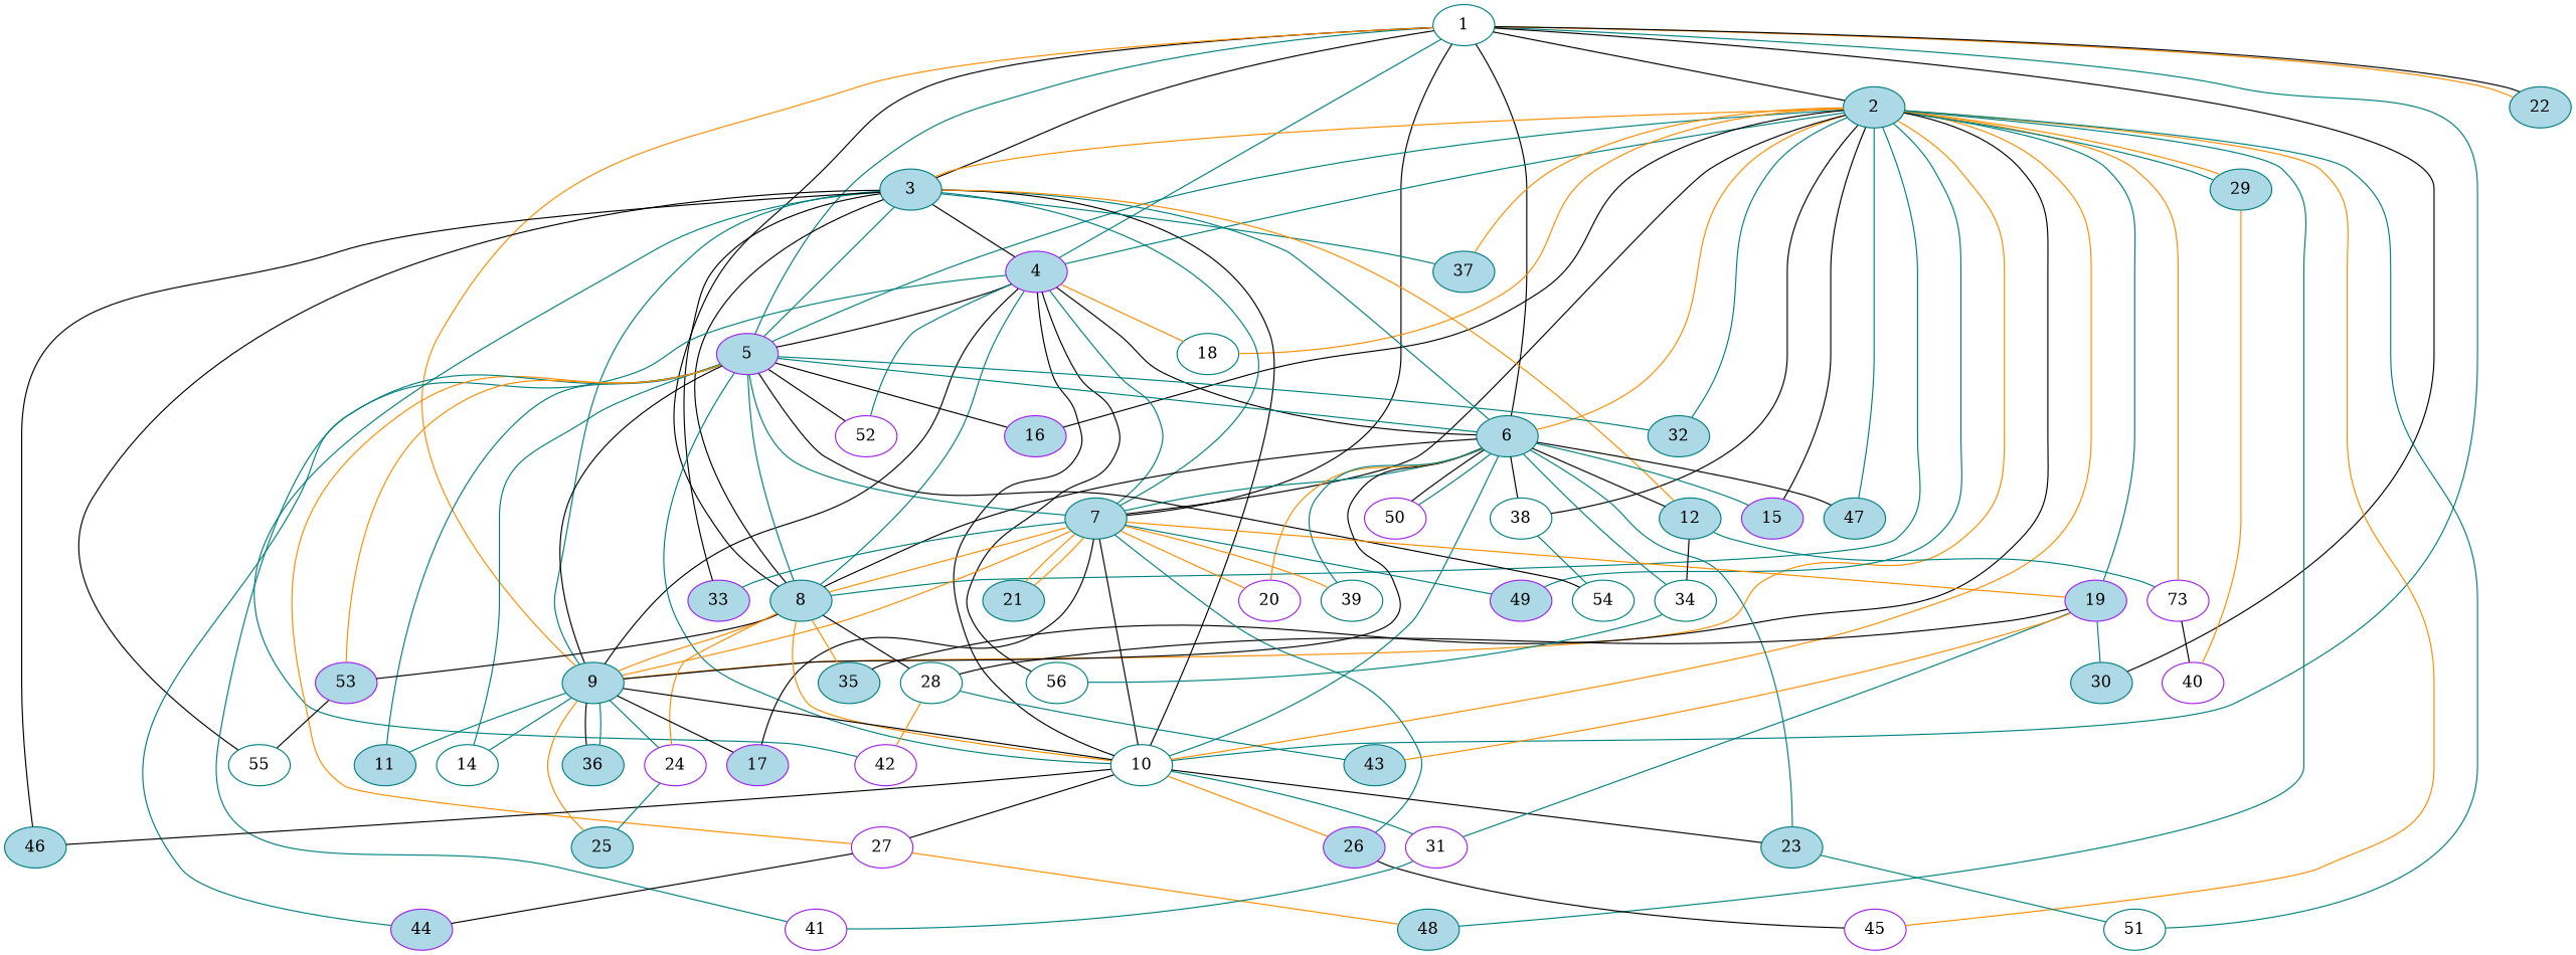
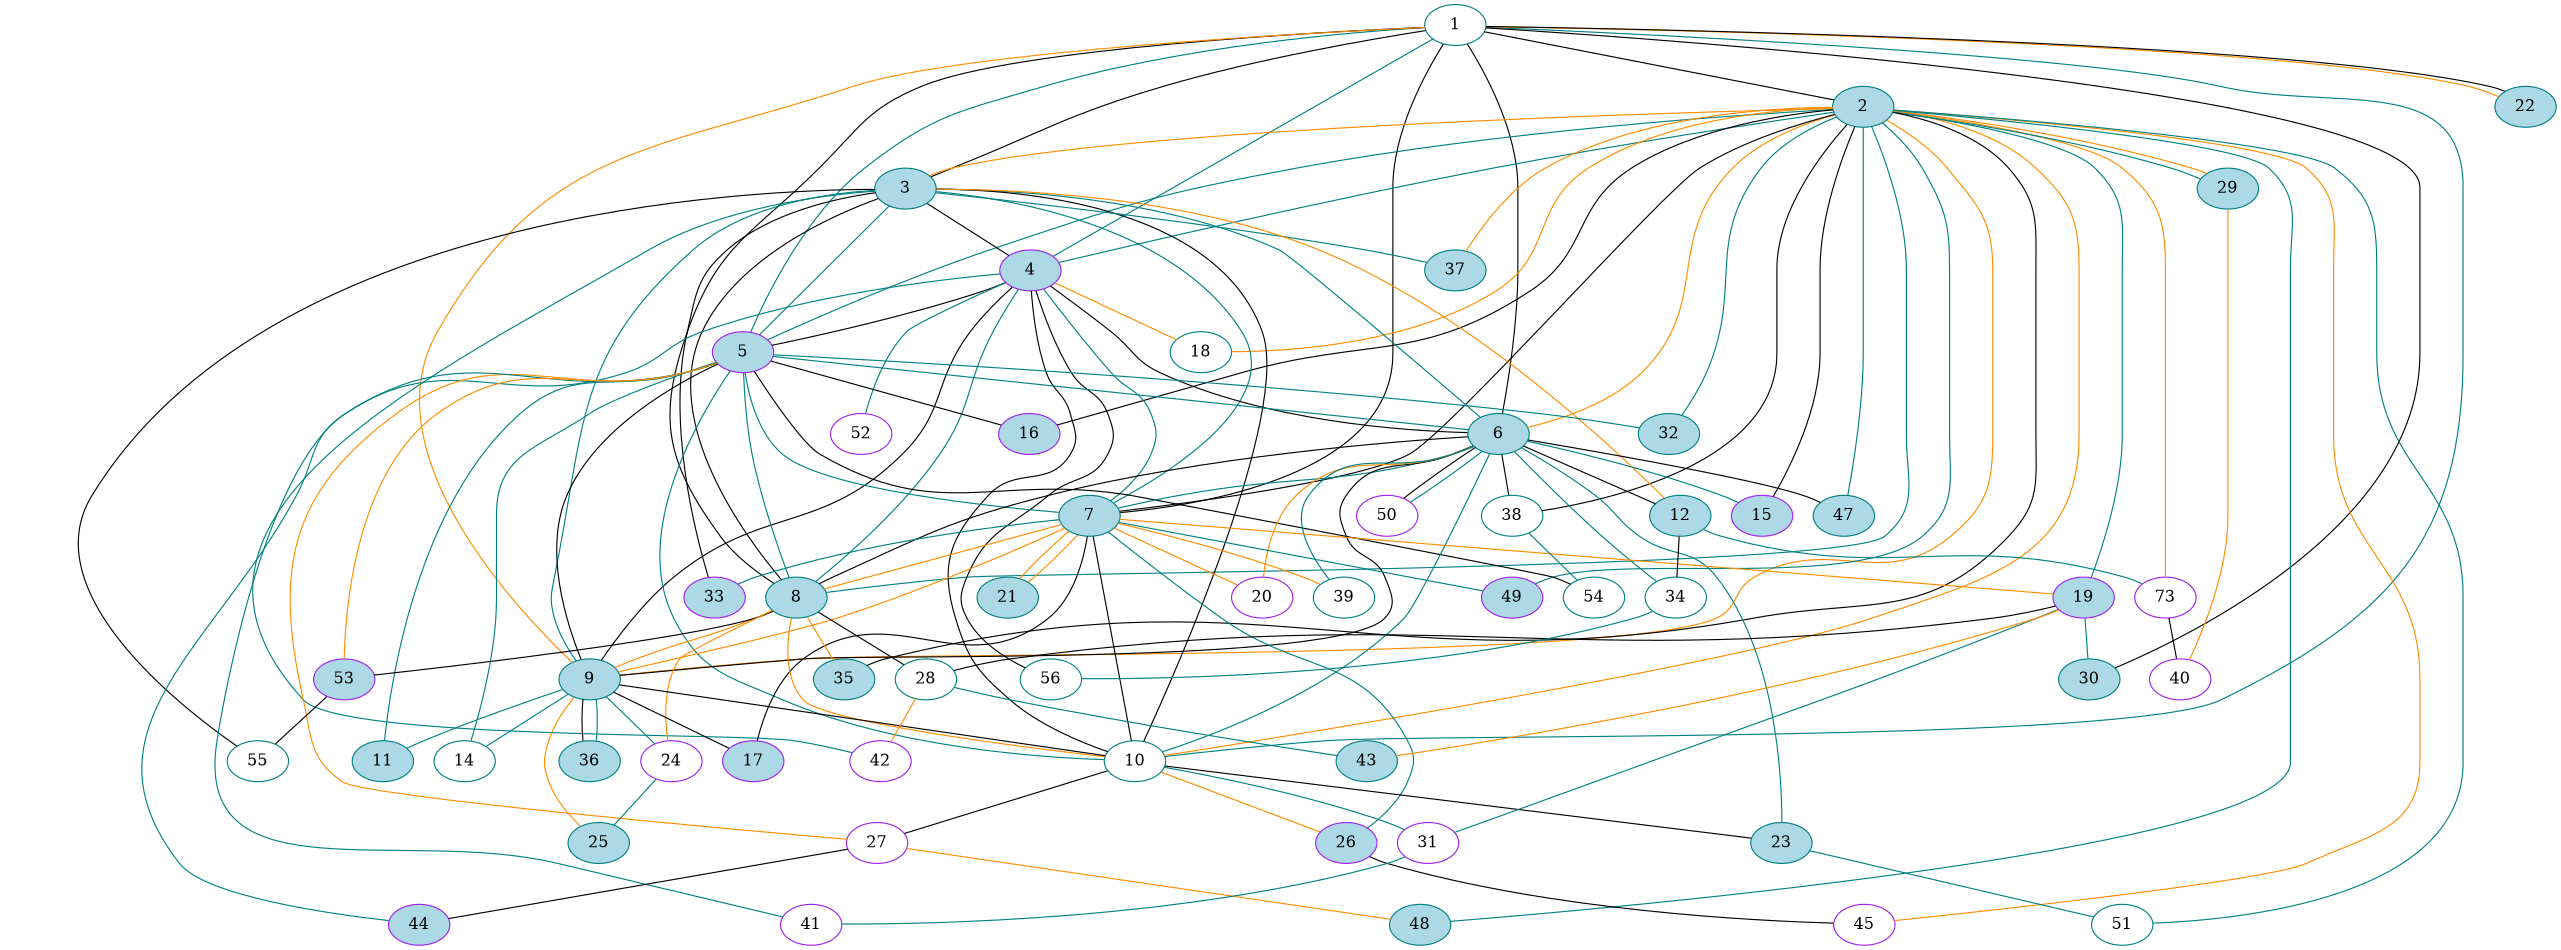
  graph {
    node [color=teal fillcolor=lightblue style=filled]
    edge [color=teal]
    1 [fillcolor=white]
    2
    3
    4 [color=purple]
    5 [color=purple]
    6
    7
    8
    9
    10 [fillcolor=white]
    22
    30
    n13 [color=purple fillcolor=white label=73]
    15 [color=purple]
    16 [color=purple]
    18 [fillcolor=white]
    19 [color=purple]
    29
    32
    35
    37
    38 [fillcolor=white]
    45 [color=purple fillcolor=white]
    47
    48
    49 [color=purple]
    51 [fillcolor=white]
    12
    33 [color=purple]
    42 [color=purple fillcolor=white]
-   46
    55 [fillcolor=white]
    41 [color=purple fillcolor=white]
    52 [color=purple fillcolor=white]
    56 [fillcolor=white]
    11
    14 [fillcolor=white]
    27 [color=purple fillcolor=white]
    44 [color=purple]
    53 [color=purple]
    54 [fillcolor=white]
    20 [color=purple fillcolor=white]
    23
    34 [fillcolor=white]
    39 [fillcolor=white]
    50 [color=purple fillcolor=white]
    17 [color=purple]
    21
    26 [color=purple]
    24 [color=purple fillcolor=white]
    28 [fillcolor=white]
    25
    36
    31 [color=purple fillcolor=white]
    40 [color=purple fillcolor=white]
    43
    1 -- 2 [color=black]
    1 -- 3 [color=black]
    1 -- 4
    1 -- 5
    1 -- 6 [color=black]
    1 -- 7 [color=black]
    1 -- 8 [color=black]
    1 -- 9 [color=darkorange]
    1 -- 10
    1 -- 22 [color=darkorange]
    1 -- 22 [color=black]
    1 -- 30 [color=black]
    2 -- 3 [color=darkorange]
    2 -- 4
    2 -- 5
    2 -- 6 [color=darkorange]
    2 -- 7 [color=black]
    2 -- 8
    2 -- 9 [color=darkorange]
    2 -- 10 [color=darkorange]
    2 -- n13 [color=darkorange]
    2 -- 15 [color=black]
    2 -- 16 [color=black]
    2 -- 18 [color=darkorange]
    2 -- 19
    2 -- 29
    2 -- 29 [color=darkorange]
    2 -- 32
    2 -- 35 [color=black]
    2 -- 37 [color=darkorange]
    2 -- 38 [color=black]
    2 -- 45 [color=darkorange]
    2 -- 47
    2 -- 48
    2 -- 49
    2 -- 51
    3 -- 4 [color=black]
    3 -- 5
    3 -- 6
    3 -- 7
    3 -- 8 [color=black]
    3 -- 9
    3 -- 10 [color=black]
    3 -- 37
    3 -- 12 [color=darkorange]
    3 -- 33 [color=black]
    3 -- 42
-   3 -- 46 [color=black]
    3 -- 55 [color=black]
    4 -- 5 [color=black]
    4 -- 6 [color=black]
    4 -- 7
    4 -- 8
    4 -- 9 [color=black]
    4 -- 10 [color=black]
    4 -- 18 [color=darkorange]
    4 -- 41
    4 -- 52
    4 -- 56 [color=black]
    5 -- 6
    5 -- 7
    5 -- 8
    5 -- 9 [color=black]
    5 -- 10
    5 -- 16 [color=black]
    5 -- 32
-   5 -- 52 [color=black]
    5 -- 11
    5 -- 14
    5 -- 27 [color=darkorange]
    5 -- 44
    5 -- 53 [color=darkorange]
    5 -- 54 [color=black]
    6 -- 7
    6 -- 8 [color=black]
    6 -- 9 [color=black]
    6 -- 10
    6 -- 15
    6 -- 38 [color=black]
    6 -- 47 [color=black]
    6 -- 12 [color=black]
    6 -- 20 [color=darkorange]
    6 -- 23
    6 -- 34
    6 -- 39
    6 -- 50 [color=black]
    6 -- 50
    7 -- 8 [color=darkorange]
    7 -- 9 [color=darkorange]
    7 -- 10 [color=black]
    7 -- 19 [color=darkorange]
    7 -- 49
    7 -- 33
    7 -- 20 [color=darkorange]
    7 -- 39 [color=darkorange]
    7 -- 17 [color=black]
    7 -- 21 [color=darkorange]
    7 -- 21 [color=darkorange]
    7 -- 26
    8 -- 9 [color=darkorange]
    8 -- 10 [color=darkorange]
    8 -- 35 [color=darkorange]
    8 -- 53 [color=black]
    8 -- 24 [color=darkorange]
    8 -- 28 [color=black]
    9 -- 10 [color=black]
    9 -- 11
    9 -- 14
    9 -- 17 [color=black]
    9 -- 24
    9 -- 25 [color=darkorange]
    9 -- 36 [color=black]
    9 -- 36
-   10 -- 46 [color=black]
    10 -- 27 [color=black]
    10 -- 23 [color=black]
    10 -- 26 [color=darkorange]
    10 -- 31
    n13 -- 40 [color=black]
    19 -- 30
    19 -- 28 [color=black]
    19 -- 31
    19 -- 43 [color=darkorange]
    29 -- 40 [color=darkorange]
    38 -- 54
    12 -- n13
    12 -- 34 [color=black]
    27 -- 48 [color=darkorange]
    27 -- 44 [color=black]
    53 -- 55 [color=black]
    23 -- 51
    34 -- 56
    26 -- 45 [color=black]
    24 -- 25
    28 -- 42 [color=darkorange]
    28 -- 43
    31 -- 41
  }
